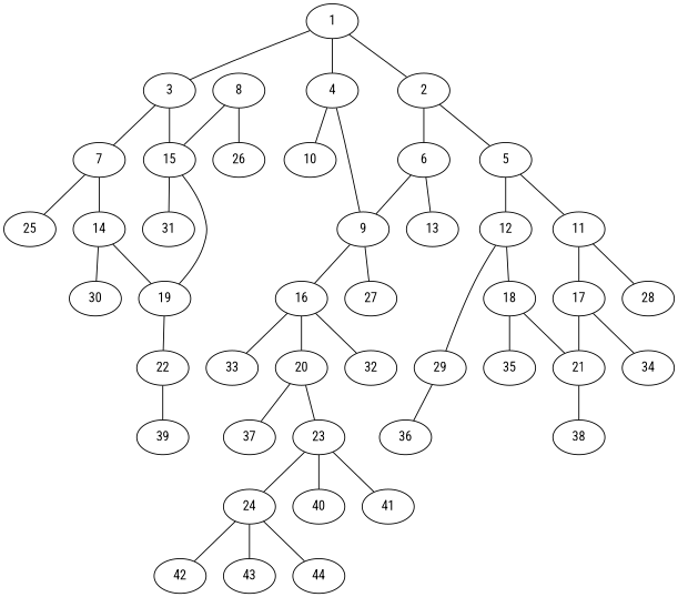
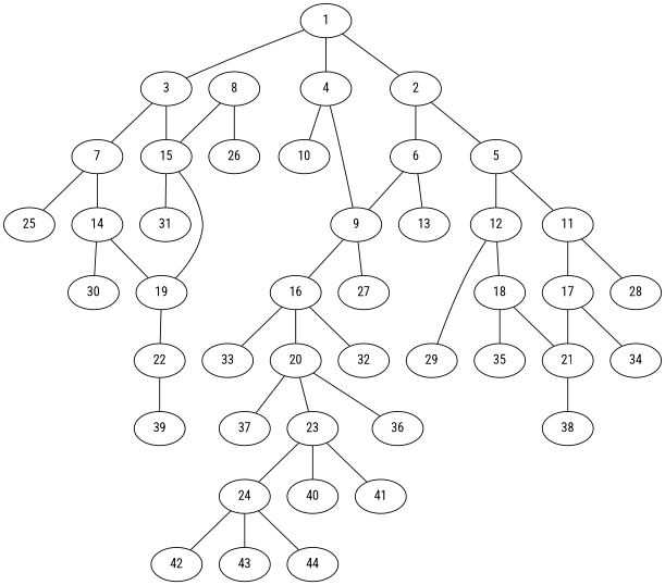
  graph {
    fontname="Roboto Condensed"
    node [chem=H fontname="Roboto Condensed"]
    edge [fontname="Roboto Condensed" valence=1]
    1 [chem=N]
    2 [chem=N]
    3 [chem=C]
    4 [chem=C]
    5 [chem=C]
    6 [chem=C]
    7 [chem=C]
    15 [chem=C]
    9 [chem=C]
    10 [chem=O]
    11 [chem=C]
    12 [chem=C]
    13 [chem=O]
    14 [chem=C]
    25
    8 [chem=C]
    26
    16 [chem=C]
    27
    17 [chem=C]
    28
    18 [chem=C]
    29
    19 [chem=C]
    30
    31
    20 [chem=C]
    32
    33
    21 [chem=C]
    34
    35
    22 [chem=O]
    23 [chem=C]
    36
    37
    38
    39
    24 [chem=C]
    40
    41
    42
    43
    44
    1 -- 2
    1 -- 3
    1 -- 4
    2 -- 5
    2 -- 6
    3 -- 7
    3 -- 15 [valence=2]
    4 -- 9
    4 -- 10 [valence=2]
    5 -- 11 [valence=2]
    5 -- 12
    6 -- 9
    6 -- 13 [valence=2]
    7 -- 14 [valence=2]
    7 -- 25
    15 -- 19 [valence=2]
    15 -- 31
    9 -- 16
    9 -- 27
    11 -- 17
    11 -- 28
    12 -- 18 [valence=2]
    12 -- 29
    14 -- 19
    14 -- 30
    8 -- 15
    8 -- 26
    16 -- 20
    16 -- 32
    16 -- 33
    17 -- 21 [valence=2]
    17 -- 34
    18 -- 21
    18 -- 35
    19 -- 22
    20 -- 23
-   29 -- 36
+   20 -- 36
    20 -- 37
    21 -- 38
    22 -- 39
    23 -- 24
    23 -- 40
    23 -- 41
    24 -- 42
    24 -- 43
    24 -- 44
  }
